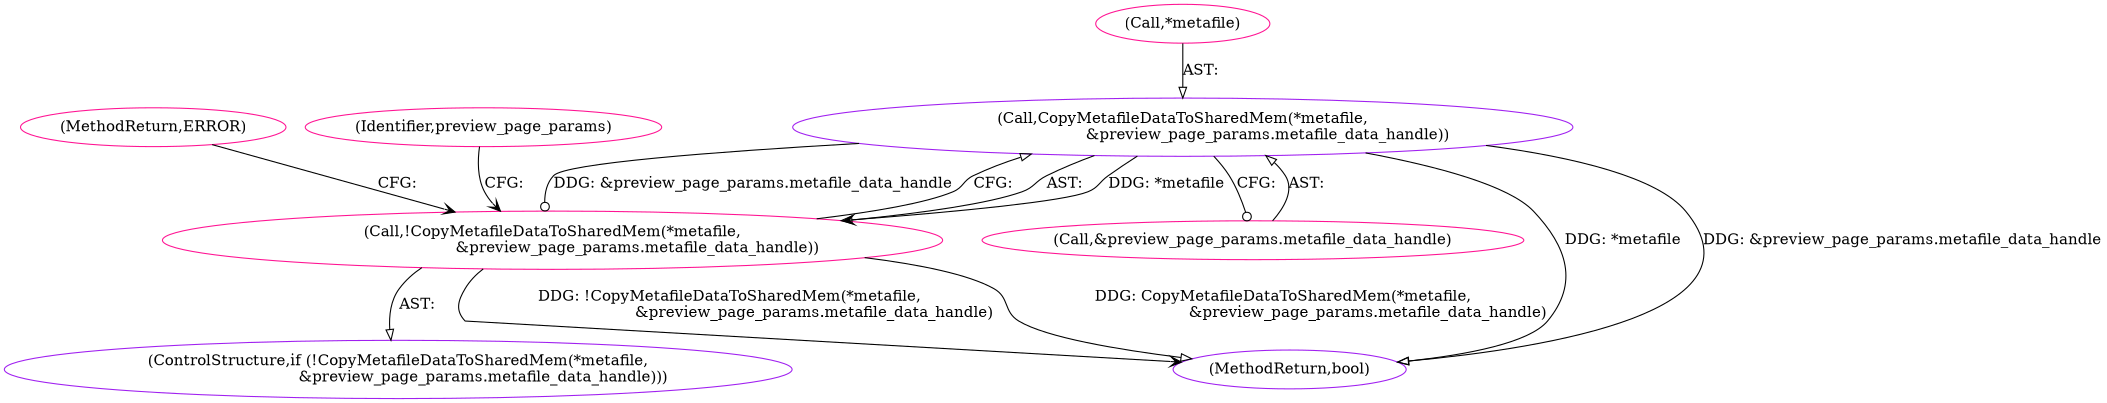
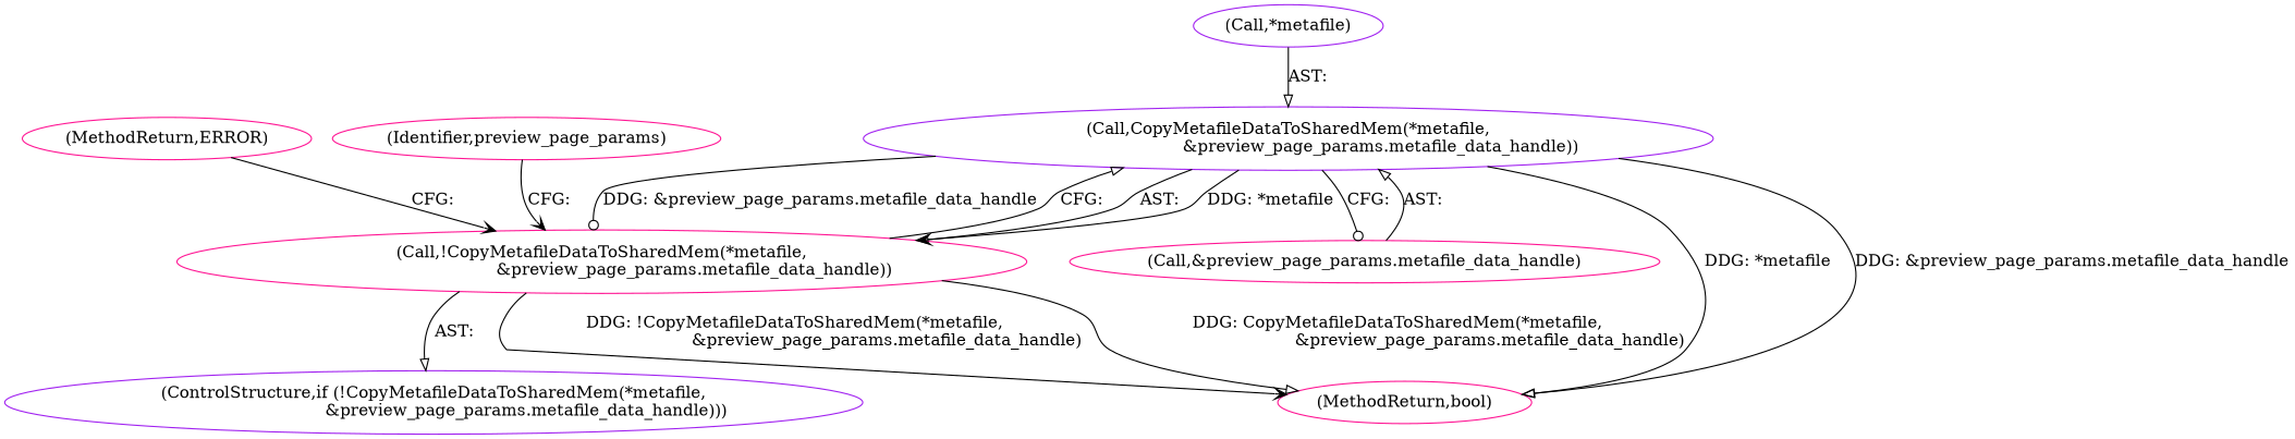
  digraph {
    node [color=purple]
    edge [arrowhead=onormal]
    n1 [label="(Call,CopyMetafileDataToSharedMem(*metafile,\n                                   &preview_page_params.metafile_data_handle))"]
    n2 [color=deeppink label="(Call,!CopyMetafileDataToSharedMem(*metafile,\n                                   &preview_page_params.metafile_data_handle))"]
    n3 [color=deeppink label="(Call,&preview_page_params.metafile_data_handle)"]
-   n4 [label="(MethodReturn,bool)"]
+   n4 [color=deeppink label="(MethodReturn,bool)"]
    n5 [label="(ControlStructure,if (!CopyMetafileDataToSharedMem(*metafile,\n                                   &preview_page_params.metafile_data_handle)))"]
    n6 [color=deeppink label="(MethodReturn,ERROR)"]
    n7 [color=deeppink label="(Identifier,preview_page_params)"]
-   n8 [color=deeppink label="(Call,*metafile)"]
+   n8 [label="(Call,*metafile)"]
    n1 -> n2 [arrowhead=vee label="AST: "]
    n1 -> n2 [label="DDG: *metafile"]
    n1 -> n2 [arrowhead=odot label="DDG: &preview_page_params.metafile_data_handle"]
    n1 -> n3 [arrowhead=odot label="CFG: "]
    n1 -> n4 [label="DDG: *metafile"]
    n1 -> n4 [label="DDG: &preview_page_params.metafile_data_handle"]
    n2 -> n1 [label="CFG: "]
    n2 -> n4 [arrowhead=vee label="DDG: !CopyMetafileDataToSharedMem(*metafile,\n                                   &preview_page_params.metafile_data_handle)"]
    n2 -> n4 [label="DDG: CopyMetafileDataToSharedMem(*metafile,\n                                   &preview_page_params.metafile_data_handle)"]
    n2 -> n5 [label="AST: "]
    n3 -> n1 [label="AST: "]
    n6 -> n2 [arrowhead=vee label="CFG: "]
    n7 -> n2 [arrowhead=vee label="CFG: "]
    n8 -> n1 [label="AST: "]
  }
